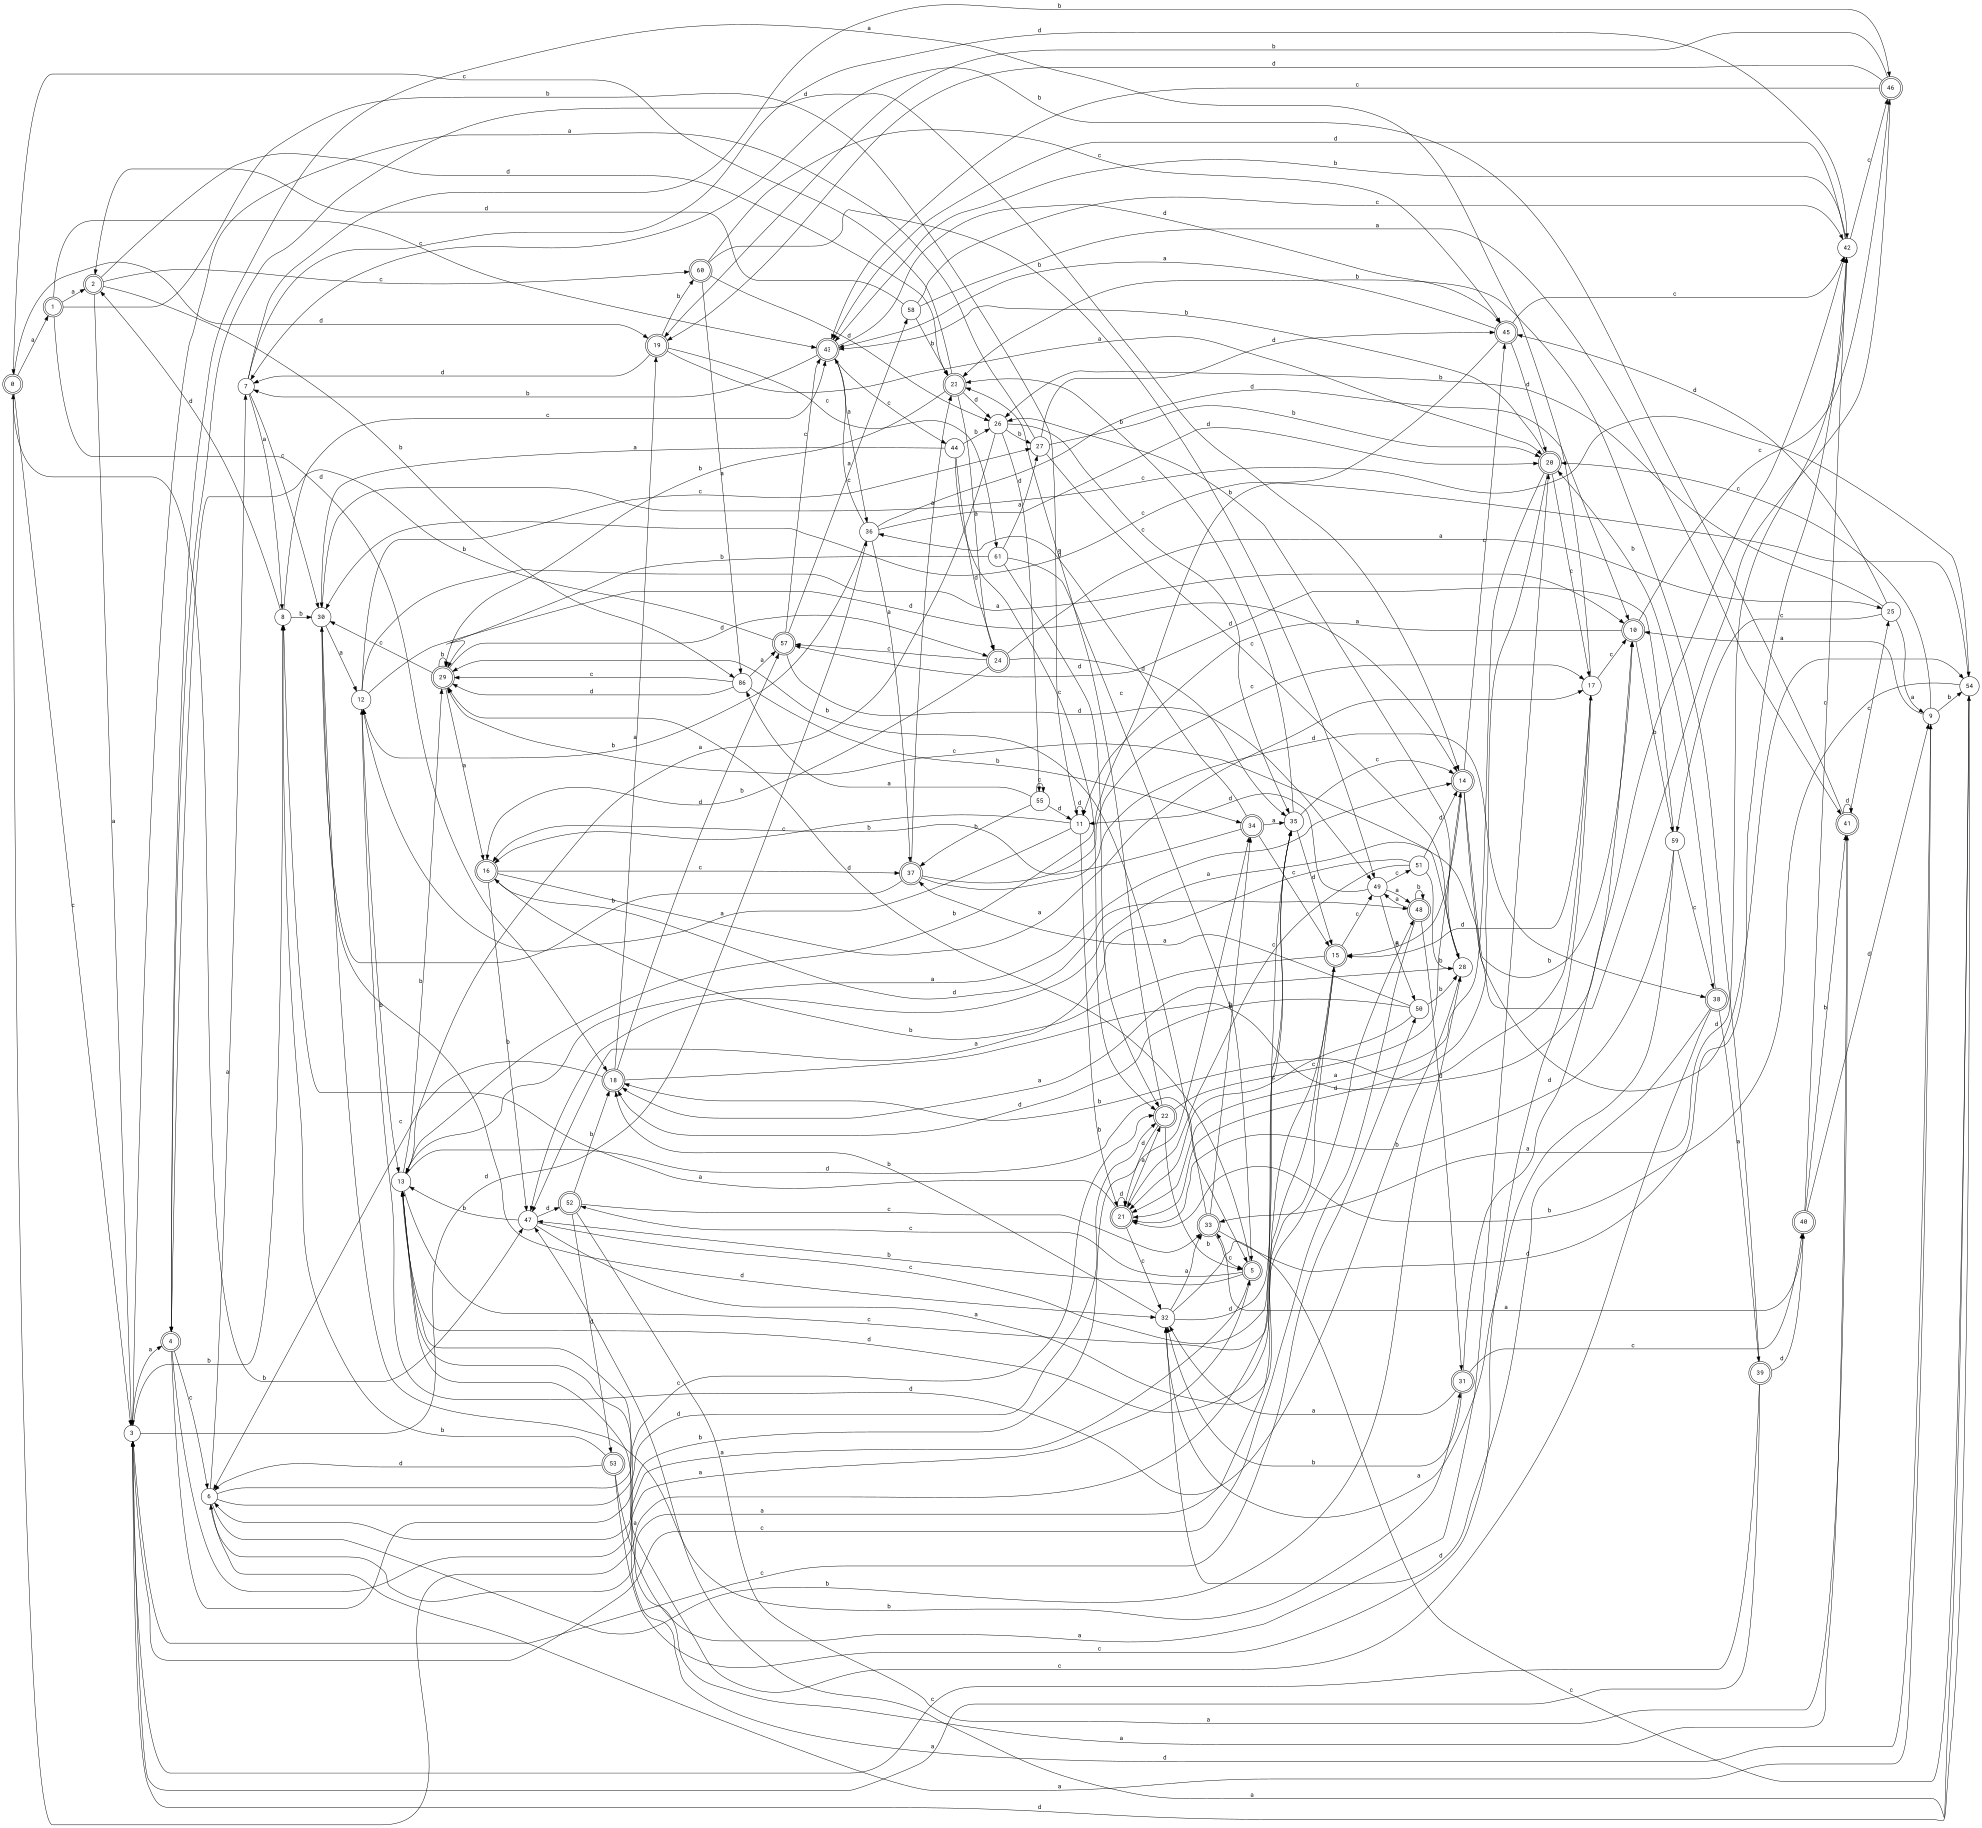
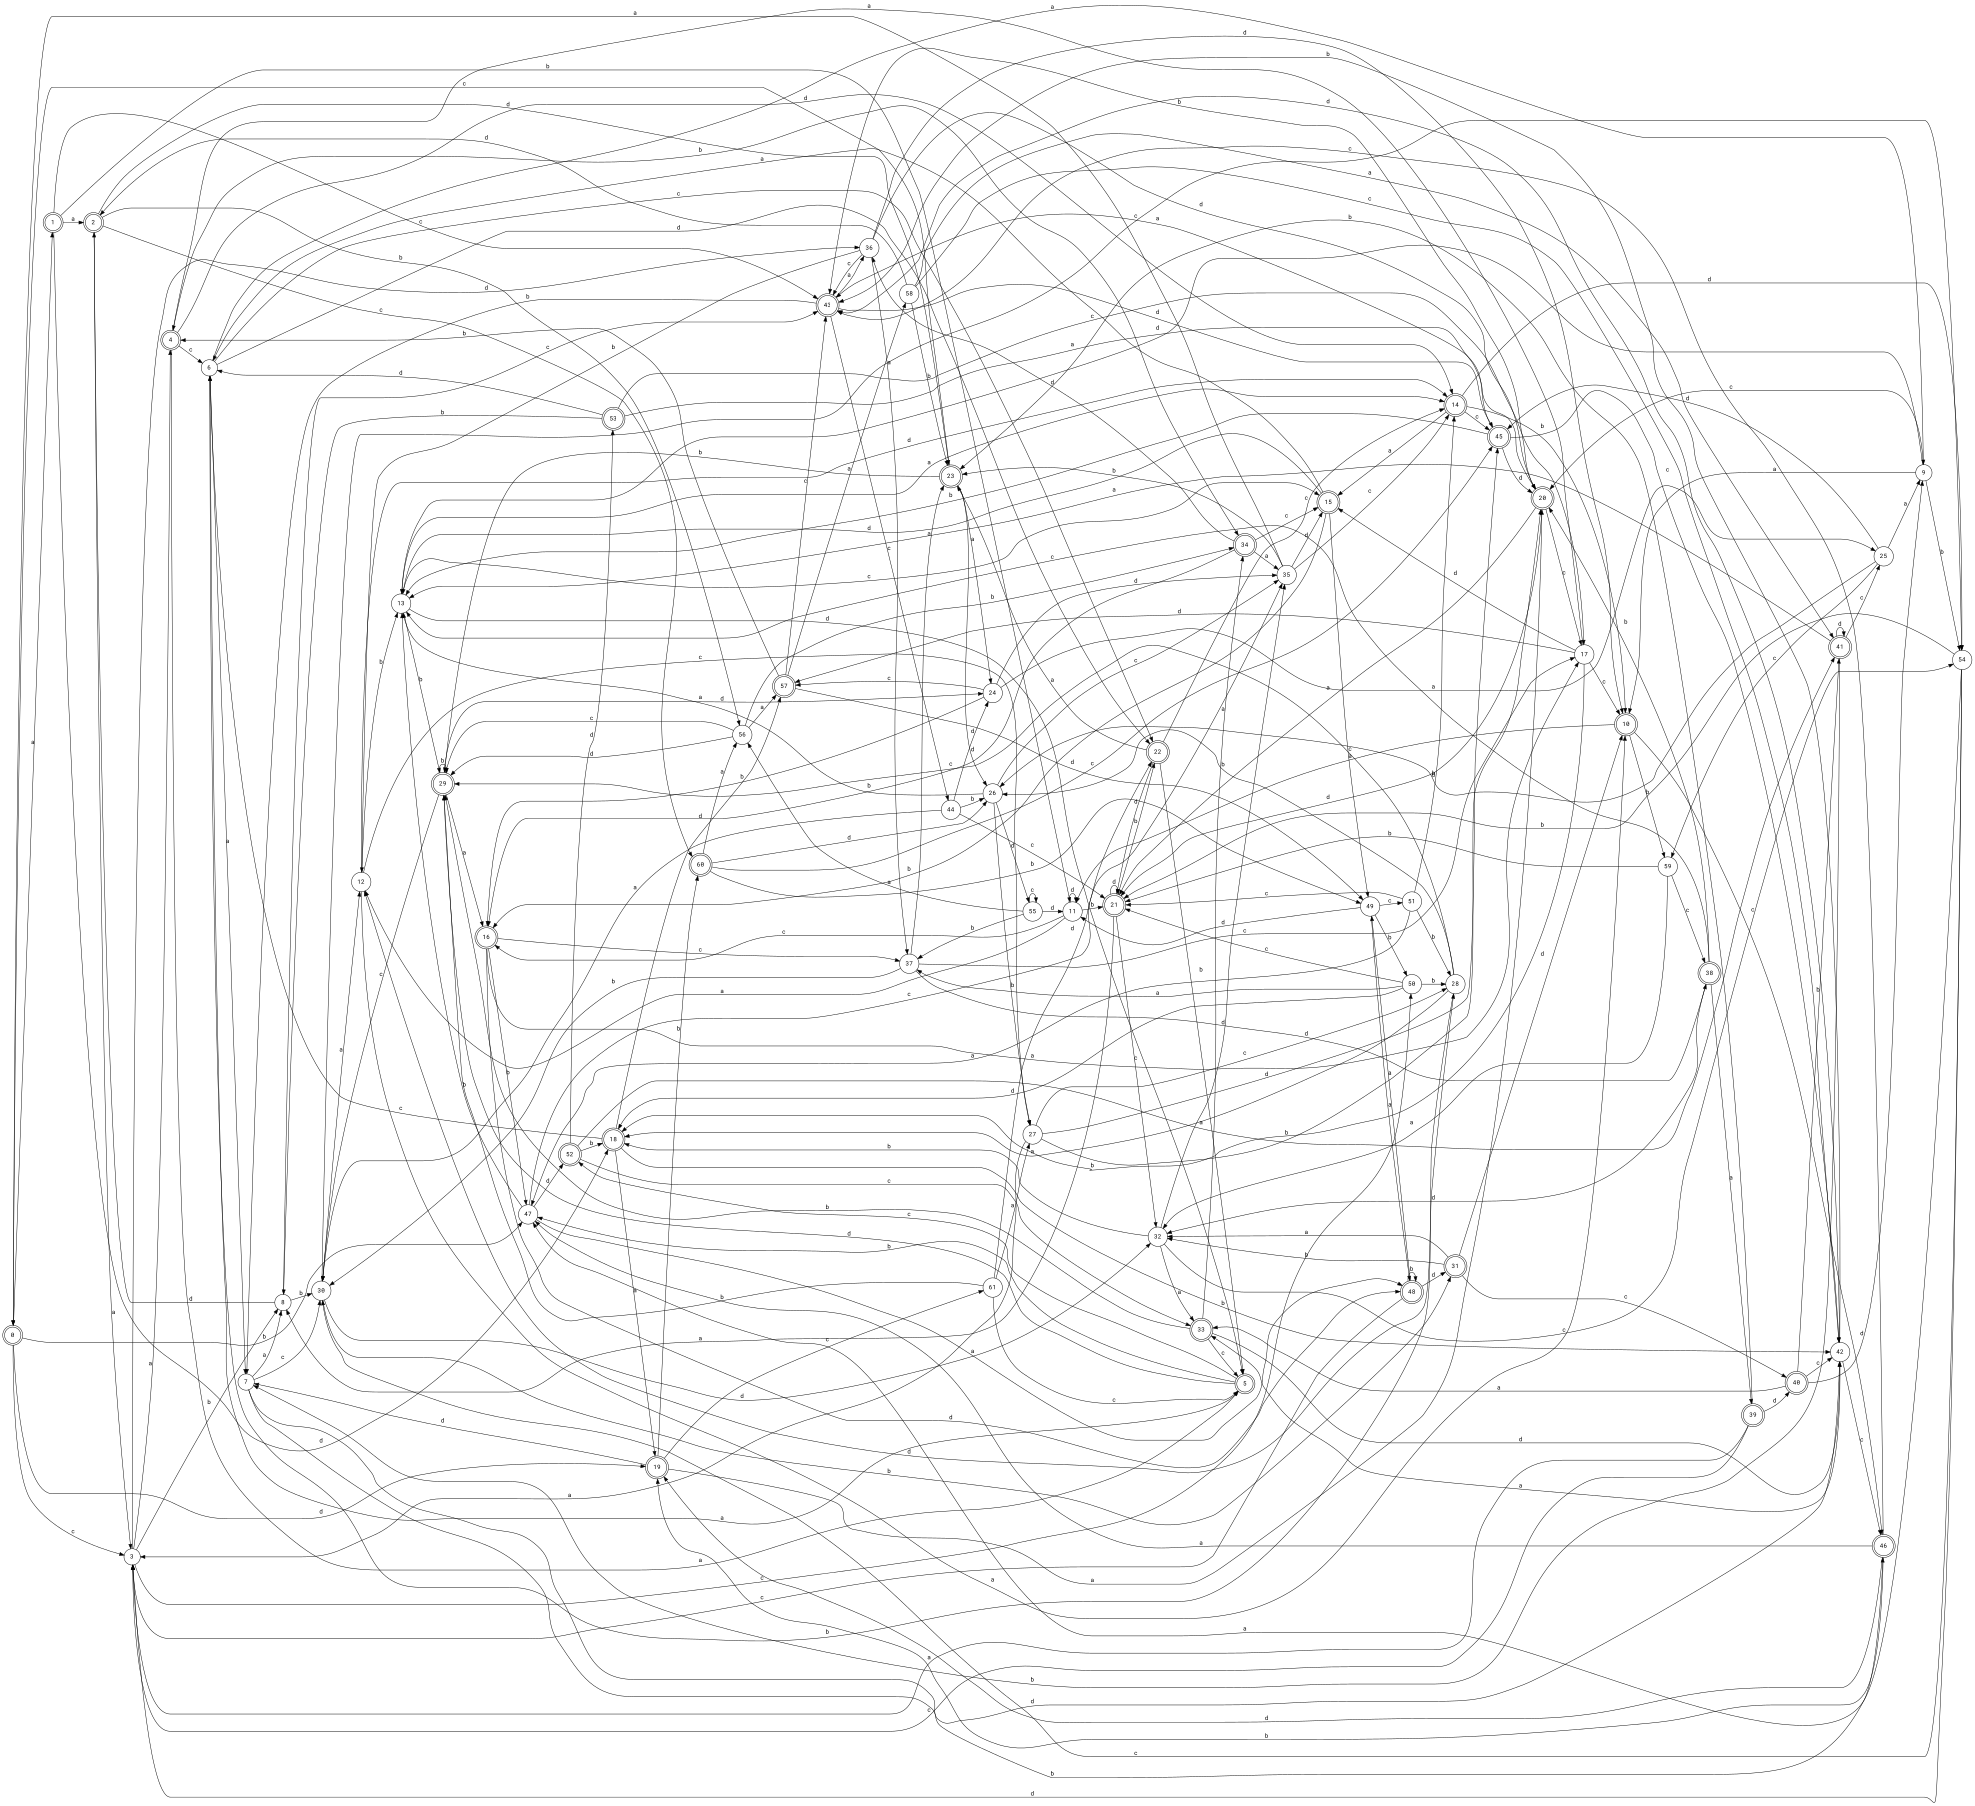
  digraph {
    fontname="Roboto Mono"
    rankdir=LR
    node [color=black fillcolor=white fontname="Roboto Mono" shape=doublecircle style="rounded,filled"]
    edge [fontname="Roboto Mono"]
    n1 [label=0]
    n2 [label=1]
    n3 [label=3 shape=circle style=filled]
    n4 [label=19]
    n5 [label=47 shape=circle style=filled]
    n6 [label=2]
    n7 [label=11 shape=circle style=filled]
    n8 [label=18]
    n9 [label=43]
    n10 [label=4]
    n11 [label=8 shape=circle style=filled]
    n12 [label=36 shape=circle style=filled]
    n13 [label=50 shape=circle style=filled]
    n14 [label=60]
    n15 [label=7 shape=circle style=filled]
    n16 [label=20]
    n17 [label=61 shape=circle style=filled]
    n18 [label=52]
    n19 [label=13 shape=circle style=filled]
    n20 [label=48]
    n21 [label=35 shape=circle style=filled]
    n22 [label=23]
-   n23 [label=86 shape=circle style=filled]
+   n23 [label=56 shape=circle style=filled]
    n24 [label=12 shape=circle style=filled]
    n25 [label=16]
    n26 [label=21]
    n27 [label=6 shape=circle style=filled]
    n28 [label=42 shape=circle style=filled]
    n29 [label=57]
    n30 [label=45]
    n31 [label=44 shape=circle style=filled]
    n32 [label=29]
-   n33 [label=24 style=filled]
+   n33 [label=24 shape=circle style=filled]
    n34 [label=26 shape=circle style=filled]
    n35 [label=34]
    n36 [label=49 shape=circle style=filled]
    n37 [label=5]
    n38 [label=14]
    n39 [label=30 shape=circle style=filled]
    n40 [label=10]
-   n41 [label=37]
+   n41 [label=37 shape=circle]
    n42 [label=28 shape=circle style=filled]
    n43 [label=22]
    n44 [label=9 shape=circle style=filled]
    n45 [label=54 shape=circle style=filled]
    n46 [label=15]
    n47 [label=33]
    n48 [label=41]
    n49 [label=53]
    n50 [label=46]
    n51 [label=32 shape=circle style=filled]
    n52 [label=31]
    n53 [label=59 shape=circle style=filled]
    n54 [label=17 shape=circle style=filled]
    n55 [label=38]
    n56 [label=27 shape=circle style=filled]
    n57 [label=51 shape=circle style=filled]
    n58 [label=58 shape=circle style=filled]
    n59 [label=25 shape=circle style=filled]
    n60 [label=55 shape=circle style=filled]
    n61 [label=40]
    n62 [label=39]
    n1 -> n2 [label=a]
    n1 -> n3 [label=c]
    n1 -> n4 [label=d]
    n1 -> n5 [label=b]
    n2 -> n6 [label=a]
    n2 -> n7 [label=b]
    n2 -> n8 [label=d]
    n2 -> n9 [label=c]
    n3 -> n10 [label=a]
    n3 -> n11 [label=b]
    n3 -> n12 [label=d]
    n3 -> n13 [label=c]
    n4 -> n14 [label=b]
    n4 -> n15 [label=d]
    n4 -> n16 [label=a]
    n4 -> n17 [label=c]
    n5 -> n18 [label=d]
    n5 -> n19 [label=b]
    n5 -> n20 [label=a]
    n5 -> n21 [label=c]
    n6 -> n3 [label=a]
    n6 -> n14 [label=c]
    n6 -> n22 [label=d]
    n6 -> n23 [label=b]
    n7 -> n7 [label=d]
    n7 -> n24 [label=a]
    n7 -> n25 [label=c]
    n7 -> n26 [label=b]
    n8 -> n4 [label=a]
    n8 -> n27 [label=c]
    n8 -> n28 [label=b]
    n8 -> n29 [label=d]
    n9 -> n12 [label=a]
    n9 -> n15 [label=b]
    n9 -> n30 [label=d]
    n9 -> n31 [label=c]
    n10 -> n27 [label=c]
    n10 -> n35 [label=b]
    n10 -> n37 [label=a]
    n10 -> n38 [label=d]
    n11 -> n6 [label=d]
    n11 -> n9 [label=c]
    n11 -> n39 [label=b]
    n12 -> n9 [label=c]
    n12 -> n16 [label=d]
    n12 -> n24 [label=b]
    n12 -> n40 [label=d]
    n12 -> n41 [label=a]
    n13 -> n8 [label=d]
    n13 -> n26 [label=c]
    n13 -> n41 [label=a]
    n13 -> n42 [label=b]
    n14 -> n23 [label=a]
    n14 -> n30 [label=c]
    n14 -> n34 [label=d]
    n14 -> n36 [label=b]
    n15 -> n11 [label=a]
    n15 -> n28 [label=d]
    n15 -> n39 [label=c]
    n15 -> n50 [label=b]
    n16 -> n9 [label=b]
    n16 -> n26 [label=a]
    n16 -> n26 [label=d]
    n16 -> n54 [label=c]
    n17 -> n32 [label=b]
    n17 -> n37 [label=c]
    n17 -> n43 [label=d]
    n17 -> n56 [label=a]
    n18 -> n8 [label=b]
    n18 -> n47 [label=c]
    n18 -> n48 [label=a]
    n18 -> n49 [label=d]
    n19 -> n32 [label=b]
    n19 -> n37 [label=d]
    n19 -> n38 [label=a]
    n19 -> n46 [label=c]
    n20 -> n3 [label=c]
    n20 -> n20 [label=b]
    n20 -> n36 [label=a]
    n20 -> n52 [label=d]
    n21 -> n1 [label=a]
    n21 -> n22 [label=b]
    n21 -> n38 [label=c]
    n21 -> n46 [label=d]
    n22 -> n1 [label=c]
    n22 -> n32 [label=b]
    n22 -> n33 [label=a]
    n22 -> n34 [label=d]
    n23 -> n29 [label=a]
    n23 -> n32 [label=c]
    n23 -> n32 [label=d]
    n23 -> n35 [label=b]
    n24 -> n19 [label=b]
    n24 -> n38 [label=d]
    n24 -> n40 [label=a]
    n24 -> n56 [label=c]
    n25 -> n5 [label=b]
    n25 -> n20 [label=d]
    n25 -> n41 [label=c]
    n25 -> n54 [label=a]
    n26 -> n11 [label=a]
    n26 -> n26 [label=d]
-   n26 -> n43 [label=a]
+   n26 -> n43 [label=b]
    n26 -> n51 [label=c]
    n27 -> n15 [label=a]
    n27 -> n42 [label=b]
    n27 -> n43 [label=c]
    n27 -> n43 [label=d]
    n27 -> n44 [label=a]
    n28 -> n9 [label=b]
    n28 -> n9 [label=d]
    n28 -> n47 [label=a]
    n28 -> n50 [label=c]
    n29 -> n9 [label=c]
    n29 -> n10 [label=b]
    n29 -> n36 [label=d]
    n29 -> n58 [label=a]
    n30 -> n9 [label=a]
    n30 -> n16 [label=d]
    n30 -> n19 [label=b]
    n30 -> n28 [label=c]
    n31 -> n33 [label=d]
    n31 -> n34 [label=b]
    n31 -> n39 [label=a]
-   n31 -> n43 [label=c]
+   n31 -> n26 [label=c]
    n32 -> n25 [label=a]
    n32 -> n32 [label=b]
    n32 -> n33 [label=d]
    n32 -> n39 [label=c]
    n33 -> n21 [label=d]
    n33 -> n25 [label=b]
    n33 -> n29 [label=c]
    n33 -> n59 [label=a]
    n34 -> n19 [label=a]
    n34 -> n21 [label=c]
    n34 -> n56 [label=b]
    n34 -> n60 [label=d]
    n35 -> n12 [label=d]
    n35 -> n21 [label=a]
    n35 -> n25 [label=b]
    n35 -> n46 [label=c]
    n36 -> n7 [label=d]
    n36 -> n13 [label=b]
    n36 -> n20 [label=a]
    n36 -> n57 [label=c]
    n37 -> n5 [label=b]
    n37 -> n18 [label=c]
    n37 -> n27 [label=a]
    n37 -> n32 [label=d]
    n38 -> n30 [label=c]
    n38 -> n40 [label=b]
    n38 -> n45 [label=d]
    n38 -> n46 [label=a]
    n39 -> n24 [label=a]
    n39 -> n45 [label=c]
    n39 -> n51 [label=d]
    n39 -> n52 [label=b]
    n40 -> n7 [label=a]
    n40 -> n50 [label=c]
    n40 -> n53 [label=b]
    n41 -> n22 [label=a]
    n41 -> n39 [label=b]
    n41 -> n54 [label=c]
    n41 -> n55 [label=d]
    n42 -> n8 [label=a]
    n42 -> n24 [label=d]
    n42 -> n32 [label=c]
    n42 -> n34 [label=b]
    n43 -> n22 [label=a]
    n43 -> n26 [label=d]
    n43 -> n37 [label=b]
    n43 -> n38 [label=c]
    n44 -> n16 [label=c]
    n44 -> n19 [label=d]
    n44 -> n40 [label=a]
    n44 -> n45 [label=b]
    n45 -> n3 [label=d]
    n45 -> n5 [label=a]
    n45 -> n26 [label=b]
    n45 -> n39 [label=c]
    n46 -> n19 [label=d]
    n46 -> n25 [label=b]
    n46 -> n27 [label=a]
    n46 -> n36 [label=c]
    n47 -> n28 [label=d]
    n47 -> n32 [label=b]
    n47 -> n35 [label=a]
    n47 -> n37 [label=c]
    n48 -> n15 [label=b]
    n48 -> n19 [label=a]
    n48 -> n48 [label=d]
    n48 -> n59 [label=c]
    n49 -> n11 [label=b]
    n49 -> n16 [label=a]
    n49 -> n27 [label=d]
    n49 -> n54 [label=c]
    n50 -> n4 [label=b]
    n50 -> n4 [label=d]
    n50 -> n5 [label=a]
    n50 -> n9 [label=c]
    n51 -> n8 [label=b]
    n51 -> n21 [label=d]
    n51 -> n45 [label=c]
    n51 -> n47 [label=a]
    n52 -> n40 [label=d]
    n52 -> n51 [label=a]
    n52 -> n51 [label=b]
    n52 -> n61 [label=c]
    n53 -> n26 [label=b]
-   n53 -> n29 [label=d]
+   n54 -> n29 [label=d]
    n53 -> n51 [label=a]
    n53 -> n55 [label=c]
    n54 -> n8 [label=b]
    n54 -> n10 [label=a]
    n54 -> n40 [label=c]
    n54 -> n46 [label=d]
    n55 -> n16 [label=b]
    n55 -> n19 [label=c]
    n55 -> n51 [label=d]
    n55 -> n62 [label=a]
    n56 -> n3 [label=a]
    n56 -> n16 [label=b]
    n56 -> n30 [label=d]
    n56 -> n42 [label=c]
    n57 -> n5 [label=a]
    n57 -> n26 [label=c]
    n57 -> n38 [label=d]
    n57 -> n42 [label=b]
    n58 -> n6 [label=d]
    n58 -> n22 [label=b]
    n58 -> n28 [label=c]
    n58 -> n48 [label=a]
    n59 -> n30 [label=d]
    n59 -> n34 [label=b]
    n59 -> n44 [label=a]
    n59 -> n53 [label=c]
    n60 -> n7 [label=d]
    n60 -> n23 [label=a]
    n60 -> n41 [label=b]
    n60 -> n60 [label=c]
    n61 -> n28 [label=c]
    n61 -> n44 [label=d]
    n61 -> n47 [label=a]
    n61 -> n48 [label=b]
    n62 -> n3 [label=a]
    n62 -> n3 [label=c]
    n62 -> n22 [label=b]
    n62 -> n61 [label=d]
  }
